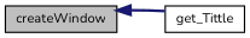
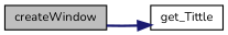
  digraph {
    rankdir=LR
    fontname=Nunito
    node [color=black fontname=Nunito fontsize=10 shape=record style=filled]
    n1 [fillcolor=grey75 fontcolor=black height=0.2 label=createWindow width=0.4]
    n2 [fillcolor=white height=0.2 label=get_Tittle width=0.4]
-   n2 -> n1 [color=midnightblue fontname=Nunito fontsize=10 labelfontname=Helvetica labelfontsize=10 style=bold]
+   n1 -> n2 [color=midnightblue fontname=Nunito fontsize=10 labelfontname=Helvetica labelfontsize=10 style=bold]
  }
